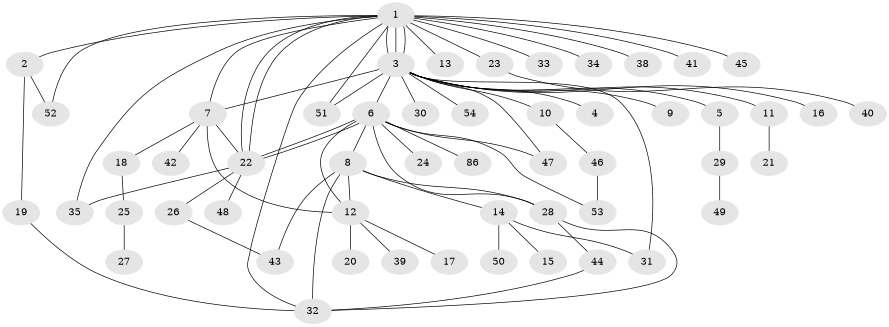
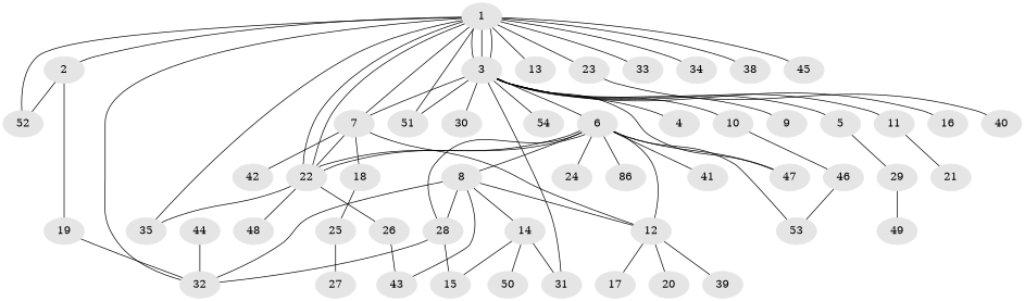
  graph {
    node [color=gray90 style=filled]
    1
    2
    3
    7
    13
    22
    23
    32
    33
    34
    35
    38
    41
    45
    51
    52
    19
    4
    5
    6
    9
    10
    11
    16
    30
    31
    47
    54
    12
    18
    42
    26
    48
    40
    29
    8
    24
    28
    n39 [label=86]
    53
    46
    21
    49
    14
    43
    17
    20
    39
    44
    25
    15
    50
    27
    1 -- 2
    1 -- 3
    1 -- 3
    1 -- 3
    1 -- 7
    1 -- 13
    1 -- 22
    1 -- 22
    1 -- 23
    1 -- 32
    1 -- 33
    1 -- 34
    1 -- 35
    1 -- 38
-   1 -- 41
+   6 -- 41
    1 -- 45
    1 -- 51
    1 -- 52
    2 -- 52
    2 -- 19
    3 -- 7
    3 -- 51
    3 -- 4
    3 -- 5
    3 -- 6
    3 -- 9
    3 -- 10
    3 -- 11
    3 -- 16
    3 -- 30
    3 -- 31
    3 -- 47
    3 -- 54
    7 -- 22
    7 -- 12
    7 -- 18
    7 -- 42
    22 -- 35
    22 -- 26
    22 -- 48
    23 -- 40
    19 -- 32
    5 -- 29
    6 -- 22
    6 -- 22
    6 -- 47
    6 -- 12
    6 -- 8
    6 -- 24
    6 -- 28
    6 -- n39
    6 -- 53
    10 -- 46
    11 -- 21
    12 -- 17
    12 -- 20
    12 -- 39
    18 -- 25
    26 -- 43
    29 -- 49
    8 -- 32
    8 -- 12
    8 -- 28
    8 -- 14
    8 -- 43
    28 -- 32
-   28 -- 44
+   28 -- 15
    46 -- 53
    14 -- 31
    14 -- 15
    14 -- 50
    44 -- 32
    25 -- 27
  }
